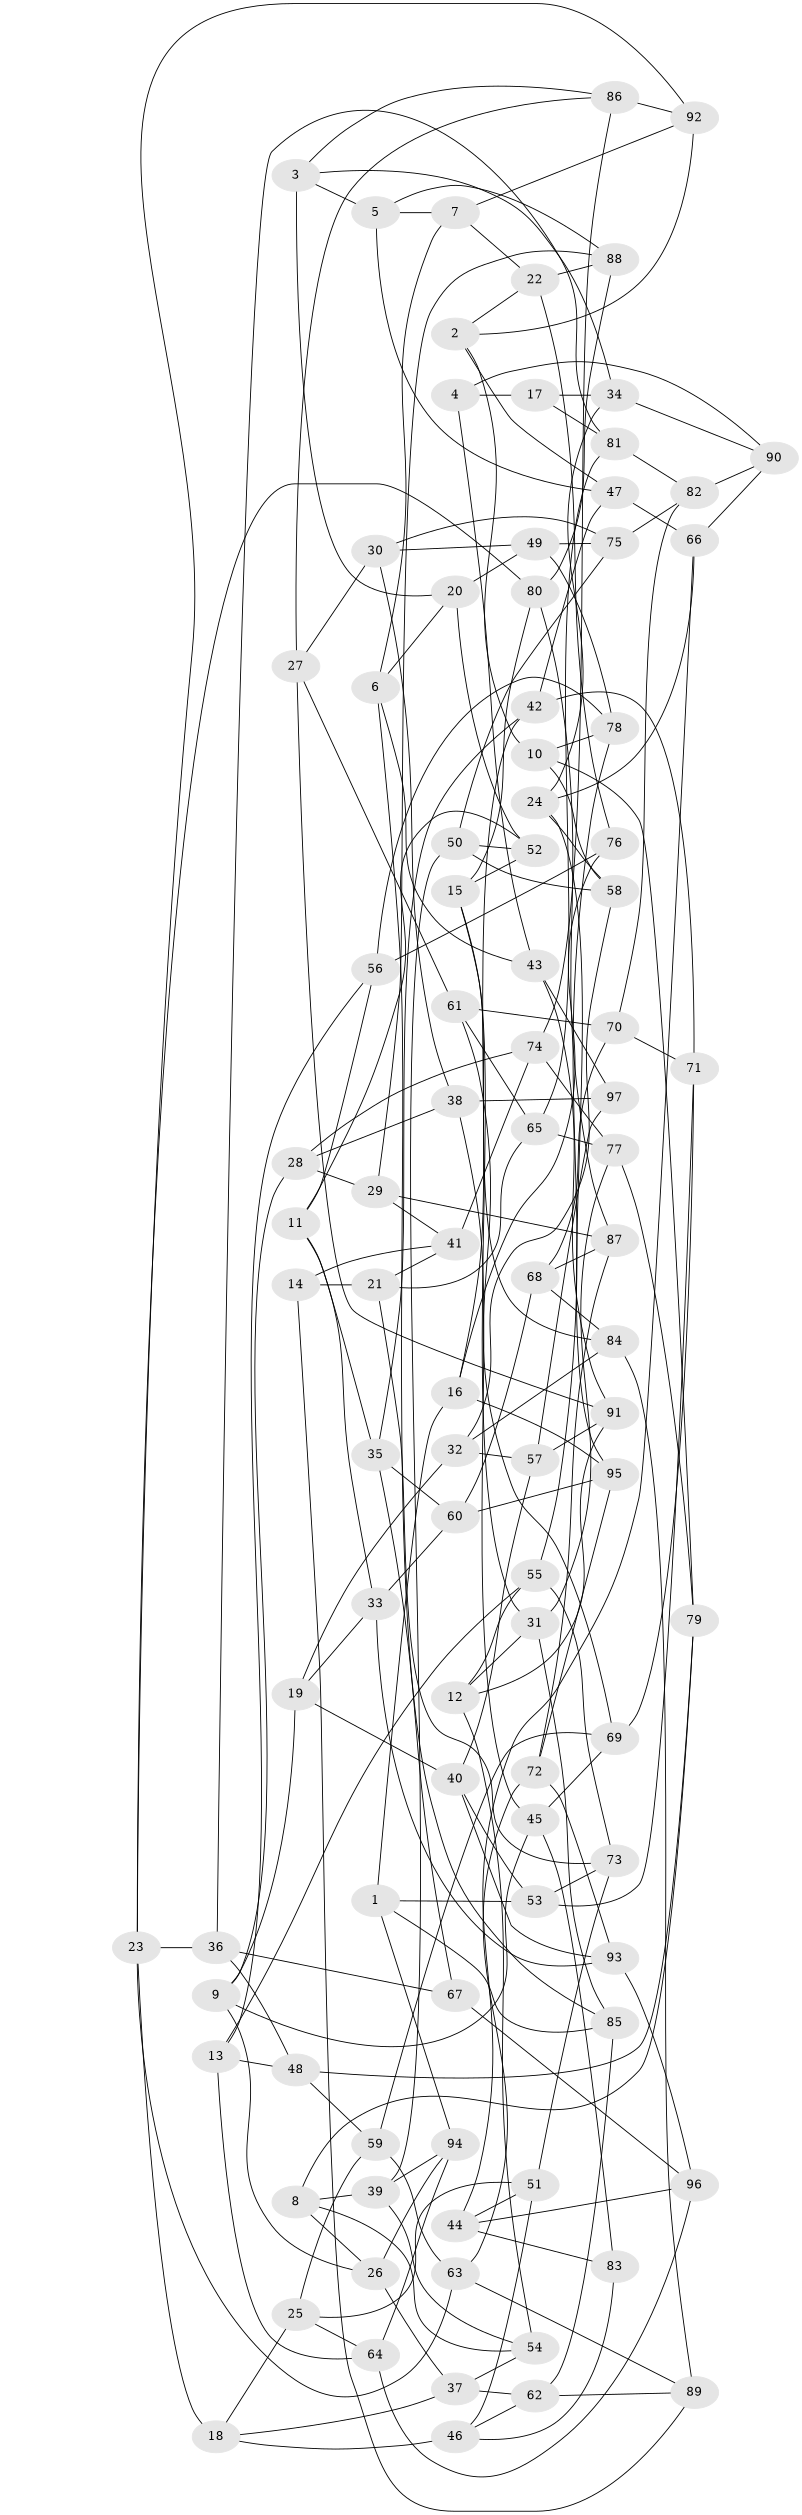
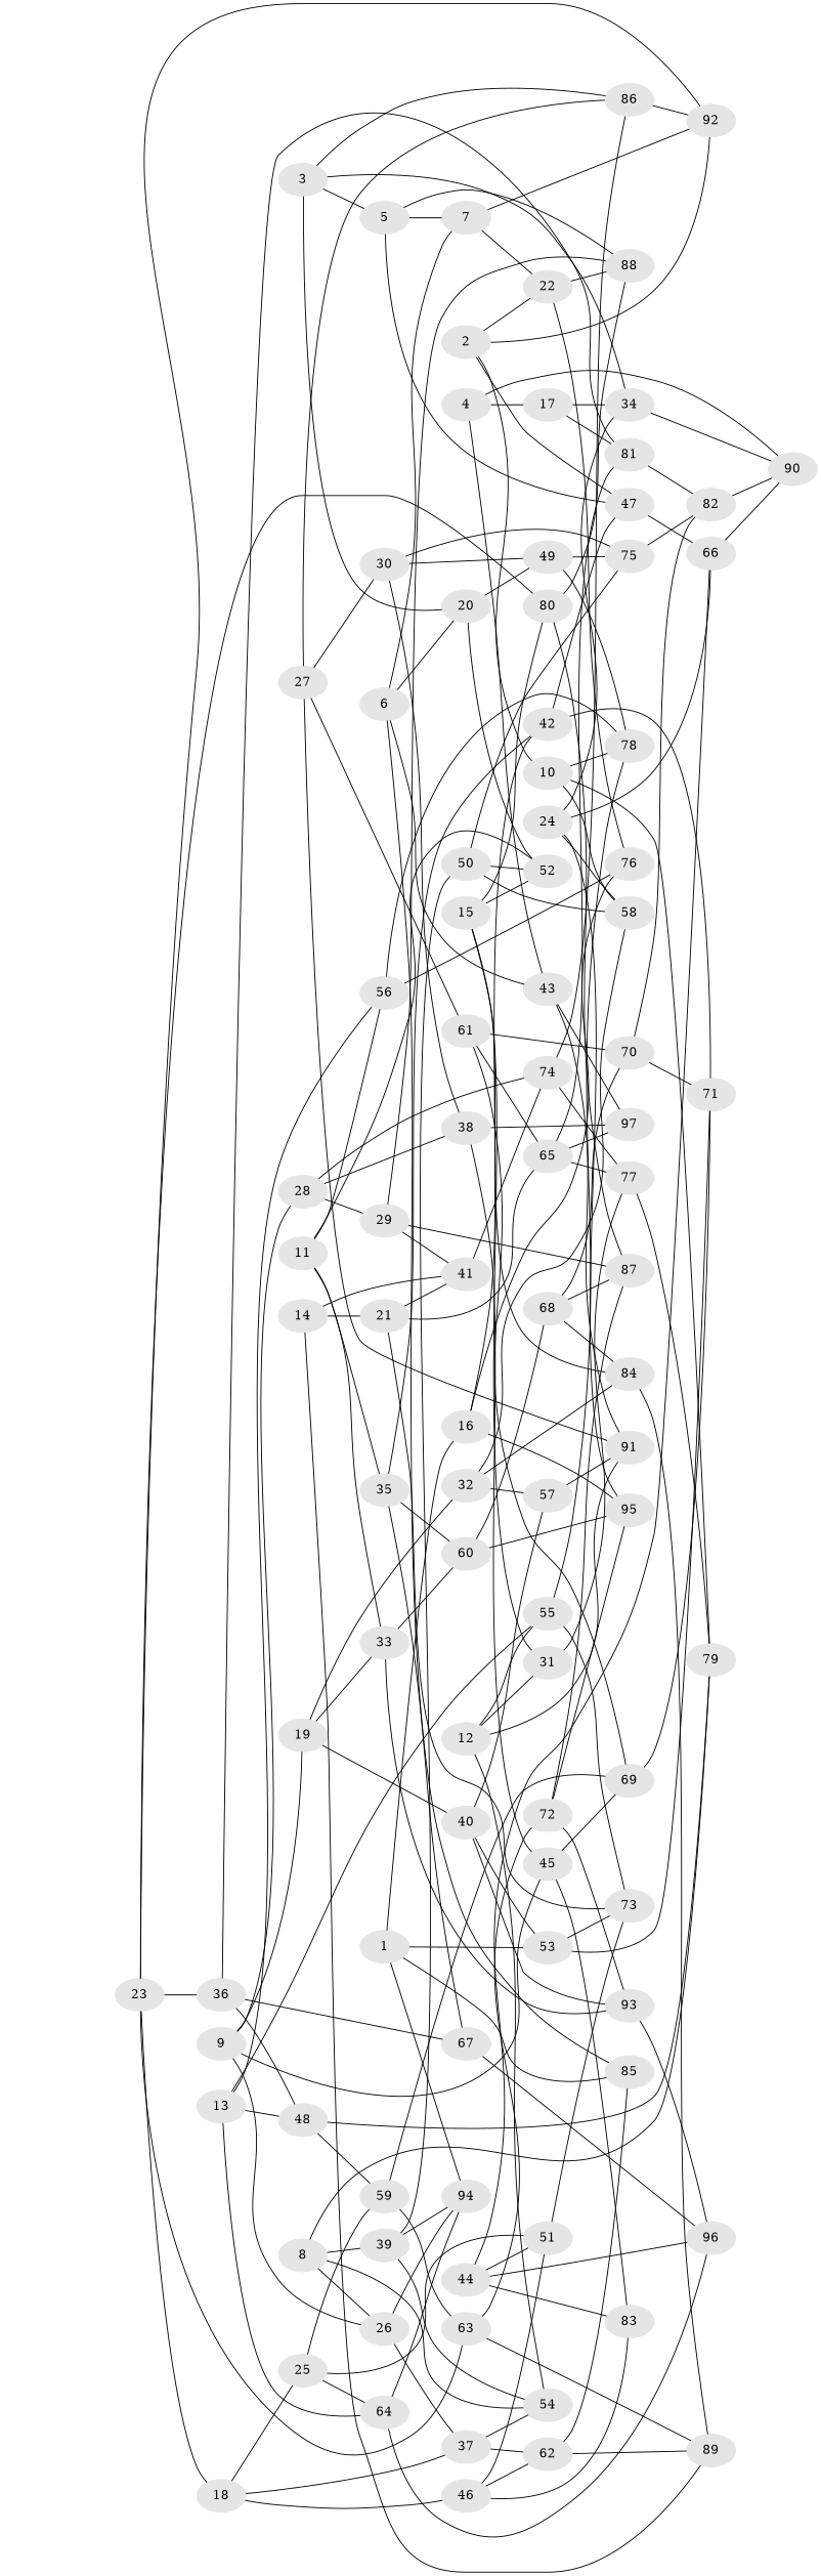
  graph {
    rankdir=LR
    node [color=gray90 style=filled]
    1
    16
    53
    85
    94
    76
    42
    95
    73
    71
    2
    10
    22
    47
    92
    79
    58
    78
    88
    66
    3
    5
    20
    34
    86
    7
    52
    49
    90
    4
    17
    43
    81
    91
    97
    67
    96
    6
    8
    26
    39
    54
    37
    50
    9
    19
    28
    45
    33
    32
    40
    29
    38
    74
    83
    69
    11
    35
    56
    60
    93
    12
    31
    55
    77
    13
    48
    64
    59
    14
    21
    41
    89
    65
    15
    80
    84
    87
    18
    25
    46
    82
    51
    62
    57
    75
    23
    36
    63
    72
    24
    27
    30
    61
    70
    68
    44
    1 -- 16
    1 -- 53
    1 -- 85
    1 -- 94
    16 -- 76
    16 -- 42
    16 -- 95
    53 -- 73
    53 -- 71
    42 -- 71
    42 -- 47
    2 -- 10
    2 -- 22
    2 -- 47
    2 -- 92
    10 -- 79
    10 -- 58
    10 -- 78
    22 -- 76
    22 -- 88
    47 -- 66
    66 -- 90
    3 -- 5
    3 -- 20
    3 -- 34
    3 -- 86
    5 -- 47
    5 -- 88
    5 -- 7
    20 -- 52
    20 -- 49
    34 -- 90
    86 -- 92
    7 -- 22
    7 -- 92
    49 -- 78
    49 -- 75
    4 -- 90
    4 -- 17
    4 -- 43
    17 -- 34
    17 -- 81
    43 -- 91
    43 -- 97
    81 -- 82
    67 -- 96
    6 -- 85
    6 -- 20
    6 -- 7
    6 -- 43
    8 -- 79
    8 -- 26
    8 -- 39
    8 -- 54
    26 -- 94
    26 -- 37
    39 -- 94
    39 -- 54
    39 -- 50
    37 -- 54
    37 -- 62
    50 -- 58
    50 -- 52
    50 -- 75
    9 -- 26
    9 -- 19
    9 -- 28
    9 -- 45
    19 -- 33
    19 -- 32
    19 -- 40
    28 -- 29
    28 -- 38
    28 -- 74
    45 -- 83
    45 -- 69
    33 -- 60
    33 -- 93
    32 -- 58
    32 -- 84
    32 -- 57
    40 -- 53
    40 -- 93
    40 -- 57
    29 -- 88
    29 -- 41
    29 -- 87
    38 -- 97
    38 -- 45
    74 -- 86
    74 -- 77
    69 -- 71
    11 -- 52
    11 -- 33
    11 -- 35
    11 -- 56
    35 -- 42
    35 -- 67
    35 -- 60
    56 -- 76
    56 -- 78
    60 -- 95
    60 -- 68
    93 -- 96
    12 -- 91
    12 -- 54
    12 -- 31
    12 -- 55
-   31 -- 85
    31 -- 77
    55 -- 73
    55 -- 78
    77 -- 79
    13 -- 56
    13 -- 55
    13 -- 48
    13 -- 64
    48 -- 79
    48 -- 59
    64 -- 94
    64 -- 96
    59 -- 69
    59 -- 63
    14 -- 21
    14 -- 41
    14 -- 89
    21 -- 73
    21 -- 41
    21 -- 65
    41 -- 74
    65 -- 81
    65 -- 77
    15 -- 52
    15 -- 31
    15 -- 80
    15 -- 84
    80 -- 88
    80 -- 87
    84 -- 89
    18 -- 37
    18 -- 25
    18 -- 46
    25 -- 64
    25 -- 59
    25 -- 51
    46 -- 83
    46 -- 51
    46 -- 62
    82 -- 90
    51 -- 73
    62 -- 85
    62 -- 89
    57 -- 91
-   57 -- 97
+   65 -- 97
    75 -- 82
    23 -- 92
    23 -- 80
    23 -- 18
    23 -- 36
    23 -- 63
    36 -- 81
    36 -- 67
    36 -- 48
    63 -- 89
    63 -- 72
    72 -- 95
    72 -- 93
    72 -- 87
    24 -- 95
    24 -- 58
    24 -- 66
    24 -- 34
    27 -- 86
    27 -- 91
    27 -- 30
    27 -- 61
    30 -- 49
    30 -- 38
    30 -- 75
    61 -- 69
    61 -- 65
    61 -- 70
    70 -- 71
    70 -- 82
    68 -- 84
    68 -- 87
    68 -- 70
    44 -- 66
    44 -- 96
    44 -- 83
    44 -- 51
  }
